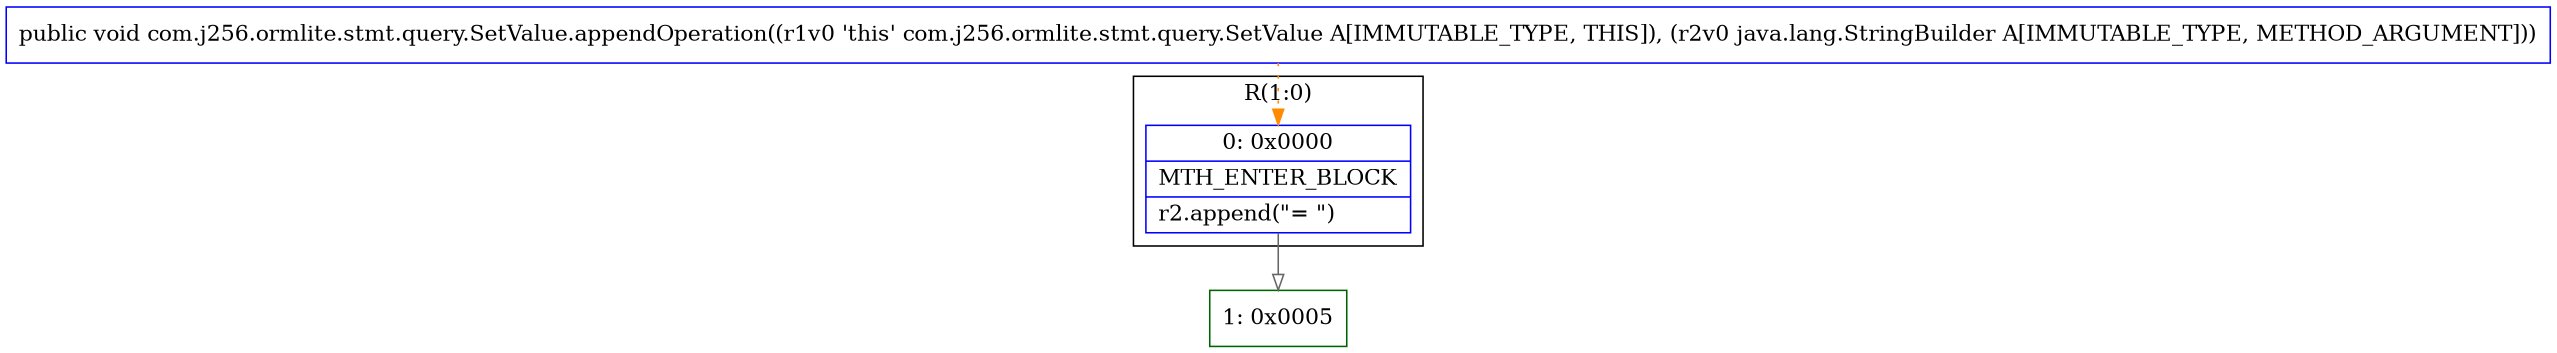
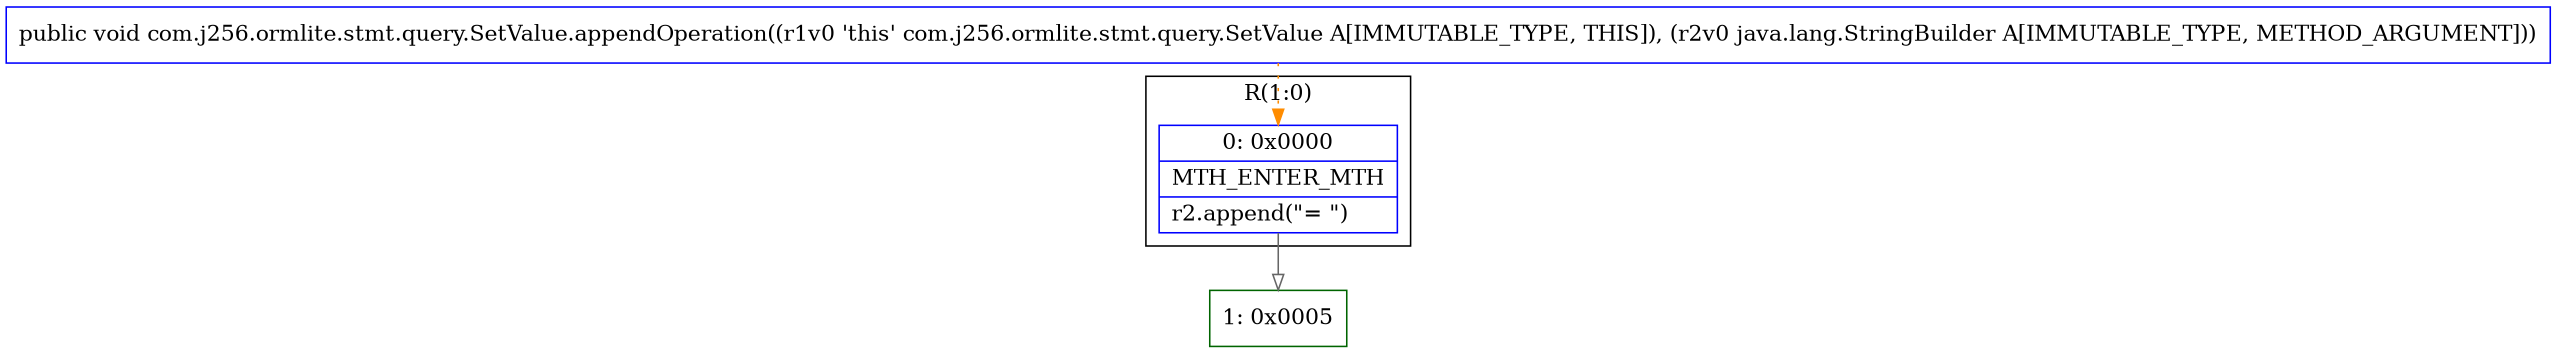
  digraph {
    node [color=blue shape=record]
-   n1 [label="{0\:\ 0x0000|MTH_ENTER_BLOCK\l|r2.append(\"= \")\l}"]
+   n1 [label="{0\:\ 0x0000|MTH_ENTER_MTH\l|r2.append(\"= \")\l}"]
    n2 [color=darkgreen label="{1\:\ 0x0005}"]
    n3 [label="{public void com.j256.ormlite.stmt.query.SetValue.appendOperation((r1v0 'this' com.j256.ormlite.stmt.query.SetValue A[IMMUTABLE_TYPE, THIS]), (r2v0 java.lang.StringBuilder A[IMMUTABLE_TYPE, METHOD_ARGUMENT])) }"]
    subgraph cluster_1 {
      label="R(1:0)"
      n1
    }
    n1 -> n2 [color=gray40 style=solid arrowhead=onormal]
    n3 -> n1 [color=darkorange style=dotted arrowhead=normal]
  }
